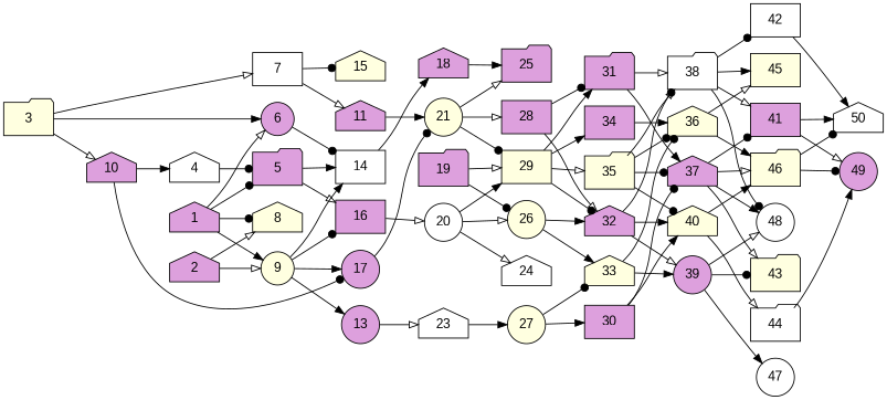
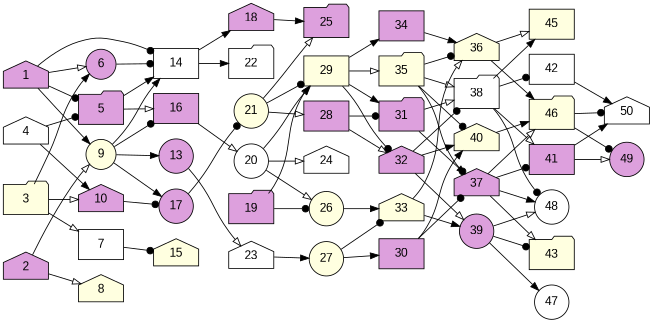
  digraph {
    fontname="Liberation Sans"
    rankdir=LR
    node [alpha=0.04 fillcolor=plum fontname="Liberation Sans" shape=house style=filled]
    edge [arrowhead=normal fontname="Liberation Sans"]
    1 [alpha=0.12 expect_size=45963264]
    5 [alpha=0.12 expect_size=46268416 shape=folder]
    6 [alpha=0.03 expect_size=32036864 shape=circle]
    8 [alpha=0.12 expect_size=11566080 fillcolor=lightyellow]
    9 [alpha=0.02 expect_size=44378112 fillcolor=lightyellow shape=circle]
    14 [alpha=0.13 expect_size=21189632 fillcolor=white shape=box]
    16 [alpha=0.11 expect_size=42881024 shape=box]
    13 [alpha=0.14 expect_size=25627648 shape=circle]
    17 [alpha=0.10 expect_size=49110016 shape=circle]
    18 [alpha=0.10 expect_size=11684864]
+   22 [alpha=0.01 expect_size=10269696 fillcolor=white shape=folder]
    20 [alpha=0.07 expect_size=43697152 fillcolor=white shape=circle]
    23 [alpha=0.09 expect_size=9312256 fillcolor=white]
    21 [alpha=0.13 expect_size=41853952 fillcolor=lightyellow shape=circle]
    2 [alpha=0.15 expect_size=10528768]
    3 [alpha=0.18 expect_size=49894400 fillcolor=lightyellow shape=folder]
    7 [expect_size=32974848 fillcolor=white shape=box]
    10 [alpha=0.19 expect_size=20379648]
-   11 [alpha=0.07 expect_size=10448896]
    15 [alpha=0.14 expect_size=15093760 fillcolor=lightyellow]
    4 [alpha=0.17 expect_size=42269696 fillcolor=white]
    25 [alpha=0.13 expect_size=23862272 shape=folder]
    29 [alpha=0.17 expect_size=35605504 fillcolor=lightyellow shape=box]
    26 [expect_size=10106880 fillcolor=lightyellow shape=circle]
    24 [alpha=0.12 expect_size=41293824 fillcolor=white]
    28 [alpha=0.14 expect_size=12796928 shape=box]
    19 [alpha=0.18 expect_size=39737344 shape=folder]
    27 [alpha=0.08 expect_size=36094976 fillcolor=lightyellow shape=circle]
    32 [expect_size=28819456]
    31 [alpha=0.18 expect_size=45549568 shape=folder]
    34 [alpha=0.19 expect_size=6000640 shape=box]
    35 [expect_size=34404352 fillcolor=lightyellow shape=folder]
    33 [alpha=0.18 expect_size=32209920 fillcolor=lightyellow]
    30 [alpha=0.07 expect_size=29928448 shape=box]
    40 [alpha=0.17 expect_size=27295744 fillcolor=lightyellow]
    38 [alpha=0.07 expect_size=46599168 fillcolor=white shape=folder]
    39 [expect_size=33505280 shape=circle]
    36 [alpha=0.05 expect_size=16890880 fillcolor=lightyellow]
    37 [expect_size=27440128]
    46 [alpha=0.10 expect_size=48065536 fillcolor=lightyellow shape=folder]
-   44 [alpha=0.17 expect_size=42507264 fillcolor=white shape=folder]
    41 [alpha=0.05 expect_size=43107328 shape=box]
    48 [alpha=0.16 expect_size=21989376 fillcolor=white shape=circle]
    45 [alpha=0.13 expect_size=39347200 fillcolor=lightyellow shape=box]
    42 [alpha=0.16 expect_size=38960128 fillcolor=white shape=box]
    43 [alpha=0.09 expect_size=47693824 fillcolor=lightyellow shape=folder]
    47 [alpha=0.01 expect_size=11927552 fillcolor=white shape=circle]
    49 [alpha=0.03 expect_size=37507072 shape=circle]
    50 [alpha=0.20 expect_size=45788160 fillcolor=white]
    1 -> 5 [arrowhead=dot]
    1 -> 6 [arrowhead=onormal]
-   1 -> 8 [arrowhead=dot]
+   1 -> 14 [arrowhead=dot]
    1 -> 9
    5 -> 14
    5 -> 16 [arrowhead=onormal]
    6 -> 14 [arrowhead=dot]
    9 -> 14
    9 -> 16 [arrowhead=dot]
    9 -> 13
    9 -> 17
    14 -> 18
+   14 -> 22
    16 -> 20 [arrowhead=onormal]
    13 -> 23 [arrowhead=onormal]
    17 -> 21 [arrowhead=dot]
    18 -> 25
    20 -> 29
    20 -> 26 [arrowhead=onormal]
    20 -> 24 [arrowhead=onormal]
    23 -> 27
    21 -> 25 [arrowhead=onormal]
    21 -> 29 [arrowhead=dot]
    21 -> 28 [arrowhead=onormal]
    2 -> 8 [arrowhead=onormal]
    2 -> 9 [arrowhead=onormal]
    3 -> 6
    3 -> 7 [arrowhead=onormal]
    3 -> 10 [arrowhead=onormal]
-   7 -> 11 [arrowhead=onormal]
    7 -> 15 [arrowhead=dot]
    10 -> 17 [arrowhead=dot]
-   11 -> 21
    4 -> 5 [arrowhead=dot]
-   10 -> 4
+   4 -> 10
    29 -> 32 [arrowhead=dot]
    29 -> 31
    29 -> 34
    29 -> 35 [arrowhead=onormal]
-   26 -> 32
    26 -> 33
    28 -> 32 [arrowhead=onormal]
    28 -> 31 [arrowhead=dot]
    19 -> 29 [arrowhead=onormal]
    19 -> 26 [arrowhead=dot]
    27 -> 33 [arrowhead=dot]
    27 -> 30
    32 -> 40
    32 -> 38 [arrowhead=dot]
    32 -> 39 [arrowhead=onormal]
    31 -> 38 [arrowhead=onormal]
    31 -> 37
    34 -> 36
    35 -> 40 [arrowhead=dot]
    35 -> 38 [arrowhead=onormal]
    35 -> 36 [arrowhead=dot]
    35 -> 37 [arrowhead=dot]
    33 -> 39
-   33 -> 36 [arrowhead=dot]
+   33 -> 36 [arrowhead=onormal]
    30 -> 40
    30 -> 37 [arrowhead=dot]
    40 -> 46
-   40 -> 44 [arrowhead=onormal]
    38 -> 41 [arrowhead=onormal]
    38 -> 48 [arrowhead=dot]
    38 -> 45
    38 -> 42 [arrowhead=dot]
    39 -> 48 [arrowhead=onormal]
    39 -> 43 [arrowhead=dot]
    39 -> 47
    36 -> 46
    36 -> 45 [arrowhead=onormal]
    37 -> 46 [arrowhead=onormal]
    37 -> 41 [arrowhead=dot]
    37 -> 48
    37 -> 43 [arrowhead=onormal]
    46 -> 49 [arrowhead=dot]
    46 -> 50 [arrowhead=dot]
-   44 -> 49
    41 -> 49 [arrowhead=onormal]
    41 -> 50
    42 -> 50
  }
